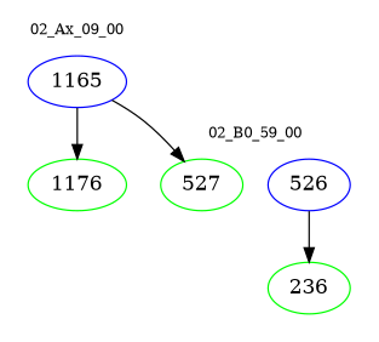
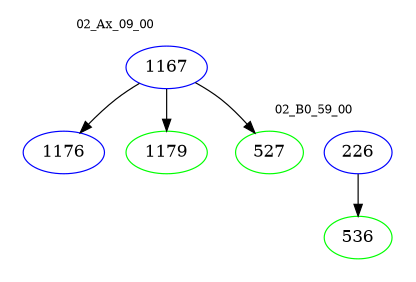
  digraph {
    node [color=green]
    edge [color=black]
-   n1 [color=blue label=1165]
-   n2 [label=1176]
-   n4 [color=blue label=526]
-   n5 [label=236]
+   n1 [color=blue label=1167]
+   n2 [color=blue label=1176]
+   n3 [label=1179]
+   n4 [color=blue label=226]
+   n5 [label=536]
    n6 [label=527]
    subgraph cluster_1 {
      color=white
      fontsize=10
      label="02_Ax_09_00"
      n1
      n2
+     n3
    }
    subgraph cluster_2 {
      color=white
      fontsize=10
      label="02_B0_59_00"
      n4
      n5
      n6
    }
    n1 -> n2
+   n1 -> n3
    n1 -> n6
    n4 -> n5
  }
